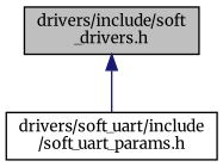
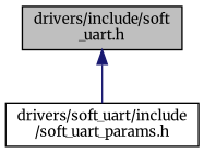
  digraph {
    fontname=Merriweather
    node [color=black fontname=Merriweather fontsize=10 shape=record style=filled]
-   n1 [fillcolor=grey75 fontcolor=black height=0.2 label="drivers/include/soft\l_drivers.h" width=0.4]
+   n1 [fillcolor=grey75 fontcolor=black height=0.2 label="drivers/include/soft\l_uart.h" width=0.4]
    n2 [fillcolor=white height=0.2 label="drivers/soft_uart/include\l/soft_uart_params.h" width=0.4]
    n1 -> n2 [color=midnightblue dir=back fontname=Merriweather fontsize=10 labelfontname=Helvetica labelfontsize=10 style=solid]
  }
